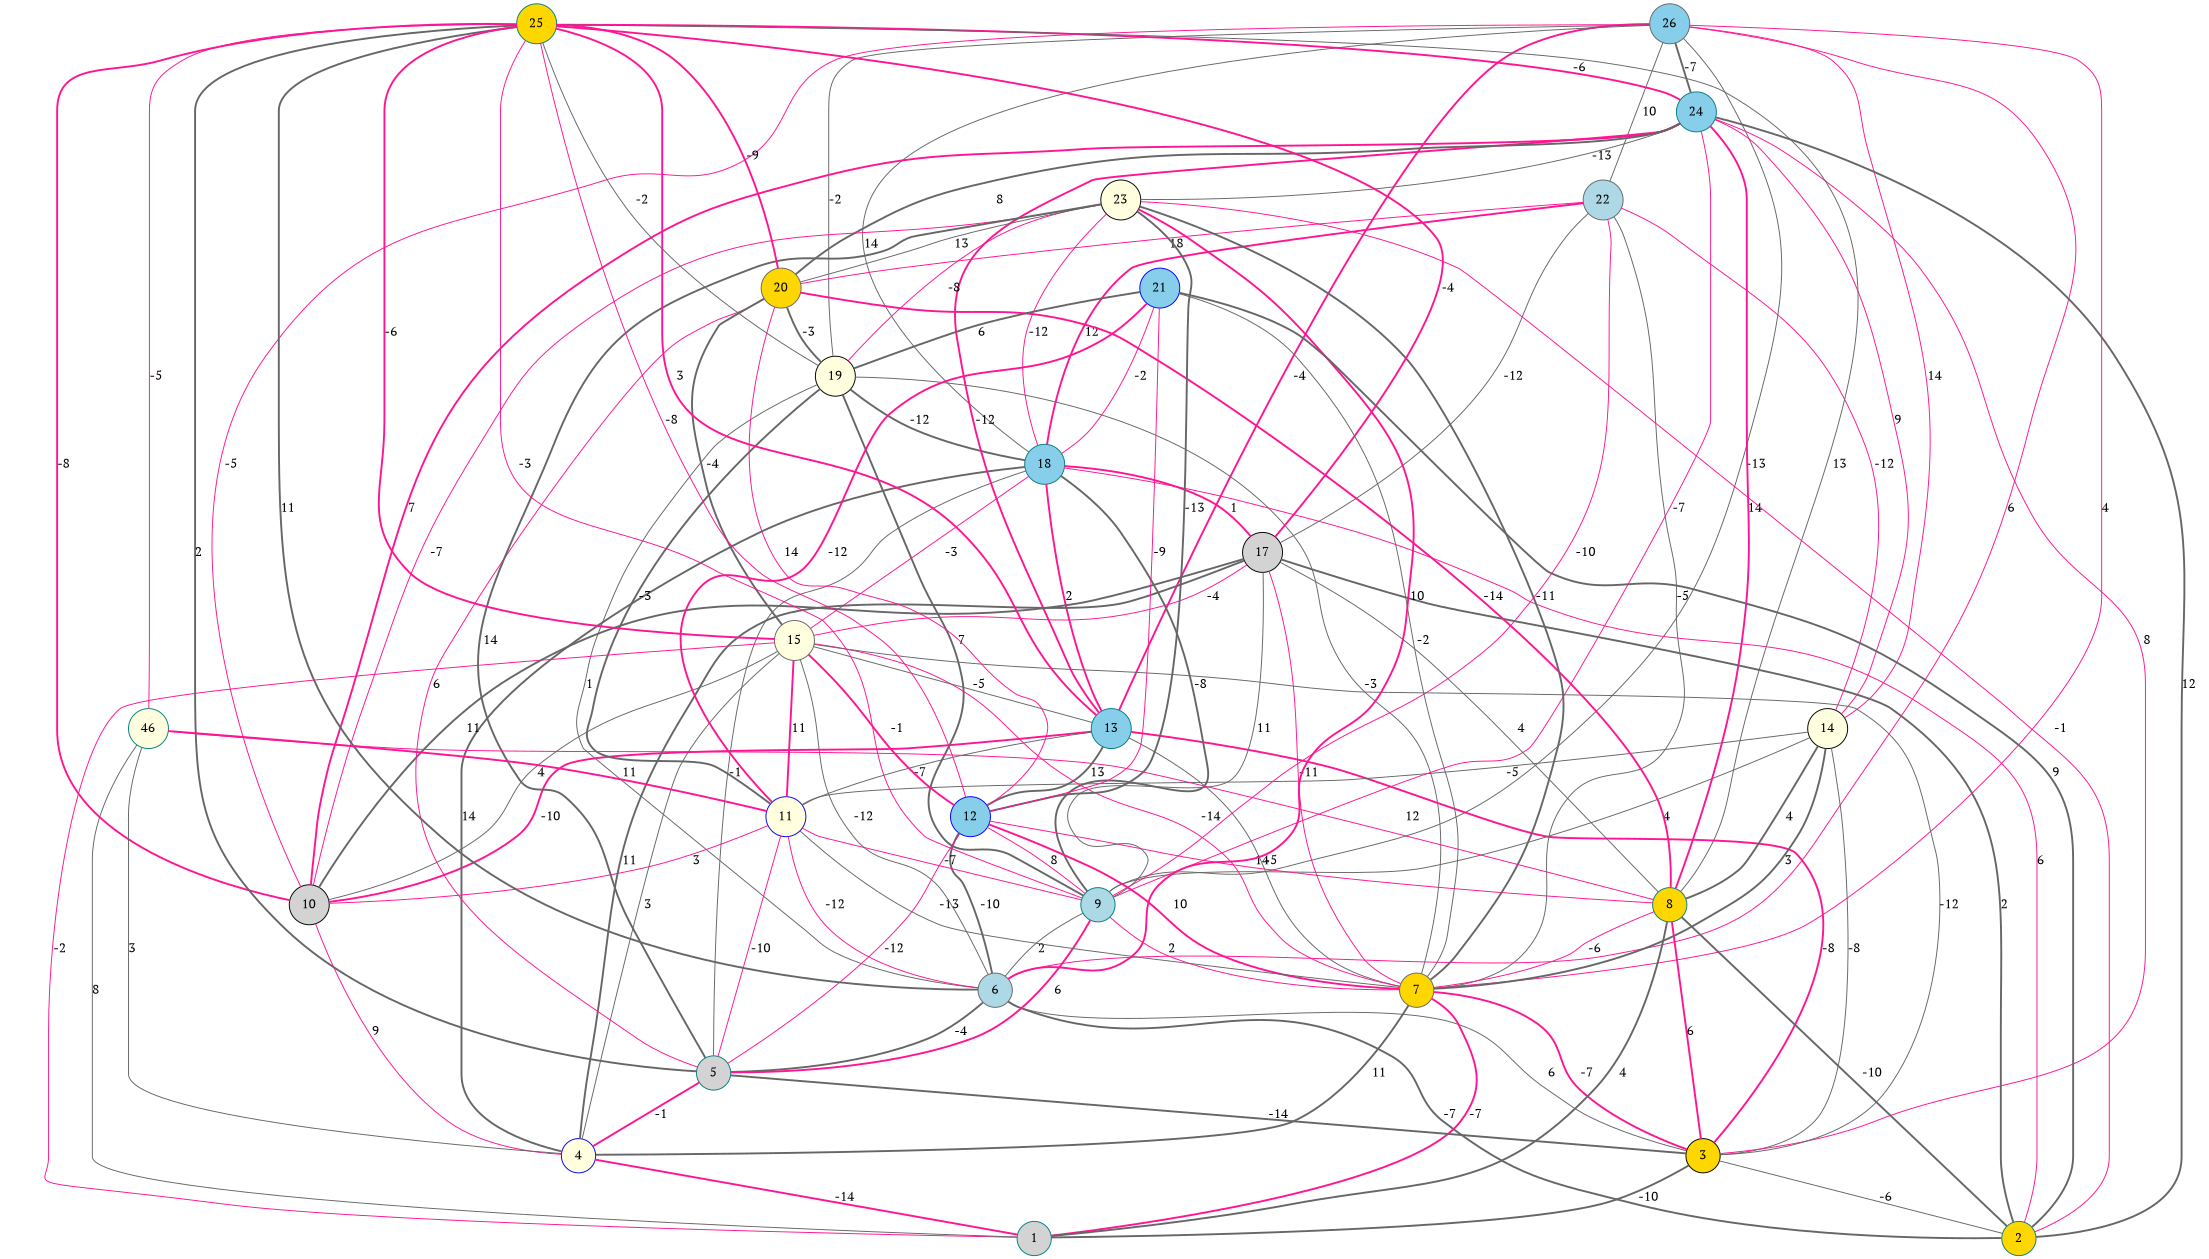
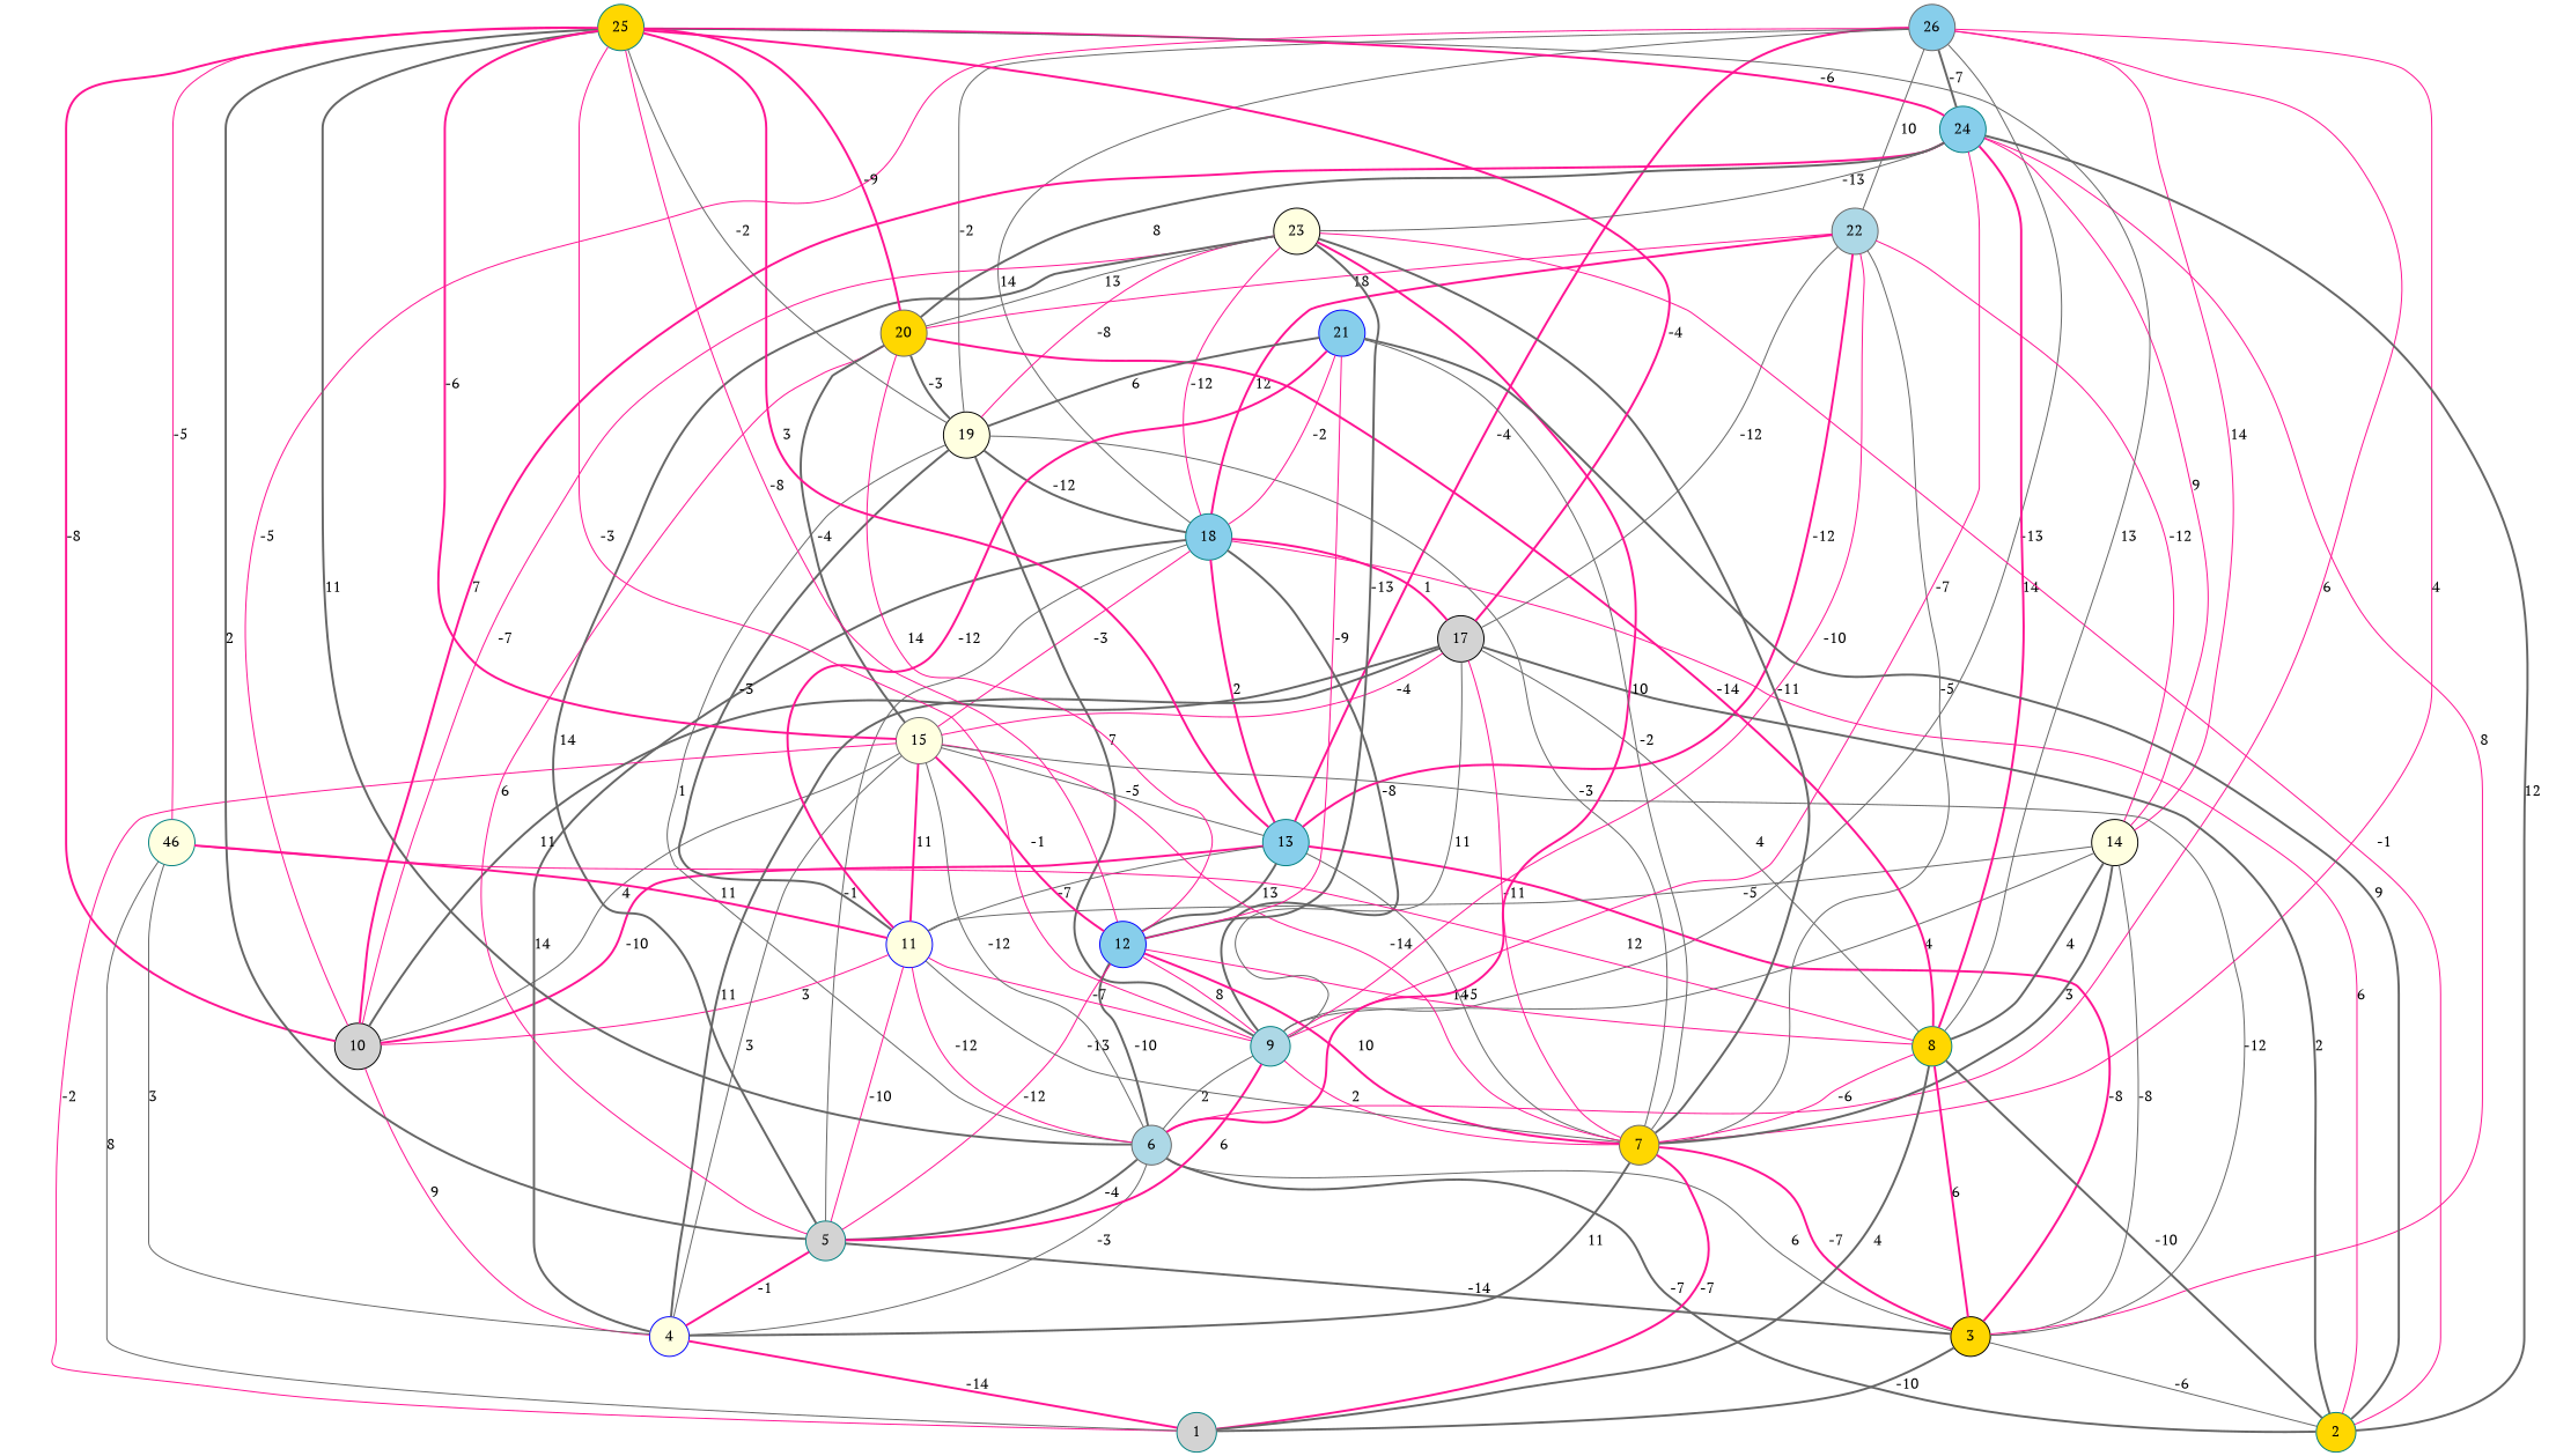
  graph {
    fontname="PT Serif"
    node [color=teal fillcolor=lightyellow fontname="PT Serif" shape=circle style=filled]
    edge [color=deeppink fontname="PT Serif" style=solid]
    26 [color=gray40 fillcolor=skyblue]
    6 [color=gray40 fillcolor=lightblue]
    7 [color=gray40 fillcolor=gold]
    9 [fillcolor=lightblue]
    10 [color=black fillcolor=lightgrey]
    13 [fillcolor=skyblue]
    14 [color=black]
    18 [fillcolor=skyblue]
    19 [color=black]
    22 [color=gray40 fillcolor=lightblue]
    24 [fillcolor=skyblue]
    5 [fillcolor=lightgrey]
    2 [fillcolor=gold]
    3 [color=black fillcolor=gold]
    4 [color=blue]
    1 [fillcolor=lightgrey]
    12 [color=blue fillcolor=skyblue]
    11 [color=blue]
    8 [fillcolor=gold]
    15 [color=gray40]
    17 [color=black fillcolor=lightgrey]
    20 [color=gray40 fillcolor=gold]
    23 [color=black]
    25 [fillcolor=gold]
    n25 [label=46]
    21 [color=blue fillcolor=skyblue]
    26 -- 6 [label=6]
    26 -- 7 [label=4]
    26 -- 9 [color=gray40 label=-13]
    26 -- 10 [label=-5]
    26 -- 13 [label=-4 style=bold]
    26 -- 14 [label=14]
    26 -- 18 [color=gray40 label=14]
    26 -- 19 [color=gray40 label=-2]
    26 -- 22 [color=gray40 label=10]
    26 -- 24 [color=gray40 label=-7 style=bold]
    6 -- 5 [color=gray40 label=-4 style=bold]
    6 -- 2 [color=gray40 label=-7 style=bold]
    6 -- 3 [color=gray40 label=6]
+   6 -- 4 [color=gray40 label=-3]
    7 -- 3 [label=-7 style=bold]
    7 -- 4 [color=gray40 label=11 style=bold]
    7 -- 1 [label=-7 style=bold]
    9 -- 6 [color=gray40 label=2]
    9 -- 7 [label=2]
    9 -- 5 [label=6 style=bold]
    10 -- 4 [label=9]
    13 -- 7 [color=gray40 label=-5]
    13 -- 10 [label=-10 style=bold]
    13 -- 3 [label=-8 style=bold]
    13 -- 12 [color=gray40 label=13 style=bold]
    13 -- 11 [color=gray40 label=-7]
    14 -- 7 [color=gray40 label=3 style=bold]
    14 -- 9 [color=gray40 label=4]
    14 -- 3 [color=gray40 label=-8]
    14 -- 11 [color=gray40 label=-5]
    14 -- 8 [color=gray40 label=4 style=bold]
    18 -- 9 [color=gray40 label=-8 style=bold]
    18 -- 13 [label=2 style=bold]
    18 -- 5 [color=gray40 label=-1]
    18 -- 2 [label=6]
    18 -- 4 [color=gray40 label=14 style=bold]
    18 -- 15 [label=-3]
    18 -- 17 [label=1 style=bold]
    19 -- 6 [color=gray40 label=1]
    19 -- 7 [color=gray40 label=-3]
    19 -- 9 [color=gray40 label=7 style=bold]
    19 -- 18 [color=gray40 label=-12 style=bold]
    19 -- 11 [color=gray40 label=-3 style=bold]
    22 -- 7 [color=gray40 label=-5]
    22 -- 9 [label=-10]
-   24 -- 13 [label=-12 style=bold]
+   22 -- 13 [label=-12 style=bold]
    22 -- 14 [label=-12]
    22 -- 18 [label=12 style=bold]
    22 -- 17 [color=gray40 label=-12]
    22 -- 20 [label=18]
    24 -- 9 [label=-7]
    24 -- 10 [label=7 style=bold]
    24 -- 14 [label=9]
    24 -- 2 [color=gray40 label=12 style=bold]
    24 -- 3 [label=8]
    24 -- 8 [label=14 style=bold]
    24 -- 20 [color=gray40 label=8 style=bold]
    24 -- 23 [color=gray40 label=-13]
    5 -- 3 [color=gray40 label=-14 style=bold]
    5 -- 4 [label=-1 style=bold]
    3 -- 2 [color=gray40 label=-6]
    3 -- 1 [color=gray40 label=-10 style=bold]
    4 -- 1 [label=-14 style=bold]
    12 -- 6 [color=gray40 label=-10 style=bold]
    12 -- 7 [label=10 style=bold]
    12 -- 9 [label=8]
    12 -- 5 [label=-12]
    12 -- 8 [label=14]
    11 -- 6 [label=-12]
    11 -- 7 [color=gray40 label=-13]
    11 -- 9 [label=-7]
    11 -- 10 [label=3]
    11 -- 5 [label=-10]
    8 -- 7 [label=-6]
    8 -- 2 [color=gray40 label=-10 style=bold]
    8 -- 3 [label=6 style=bold]
    8 -- 1 [color=gray40 label=4 style=bold]
    15 -- 6 [color=gray40 label=-12]
    15 -- 7 [label=-14]
    15 -- 10 [color=gray40 label=4]
    15 -- 13 [color=gray40 label=-5]
    15 -- 3 [color=gray40 label=-12]
    15 -- 4 [color=gray40 label=3]
    15 -- 1 [label=-2]
    15 -- 12 [label=-1 style=bold]
    15 -- 11 [label=11 style=bold]
    17 -- 7 [label=-11]
    17 -- 9 [color=gray40 label=11]
    17 -- 10 [color=gray40 label=11 style=bold]
    17 -- 2 [color=gray40 label=2 style=bold]
    17 -- 4 [color=gray40 label=11 style=bold]
    17 -- 8 [color=gray40 label=4]
    17 -- 15 [label=-4]
    20 -- 19 [color=gray40 label=-3 style=bold]
    20 -- 5 [label=6]
    20 -- 12 [label=14]
    20 -- 8 [label=-14 style=bold]
    20 -- 15 [color=gray40 label=-4 style=bold]
    23 -- 6 [label=10 style=bold]
    23 -- 7 [color=gray40 label=-11 style=bold]
    23 -- 10 [label=-7]
    23 -- 18 [label=-12]
    23 -- 19 [label=-8]
    23 -- 5 [color=gray40 label=14 style=bold]
    23 -- 2 [label=-1]
    23 -- 12 [color=gray40 label=-13 style=bold]
    23 -- 20 [color=gray40 label=13]
    25 -- 6 [color=gray40 label=11 style=bold]
    25 -- 9 [label=-3]
    25 -- 10 [label=-8 style=bold]
    25 -- 13 [label=3 style=bold]
    25 -- 19 [color=gray40 label=-2]
    25 -- 24 [label=-6 style=bold]
    25 -- 5 [color=gray40 label=2 style=bold]
    25 -- 12 [label=-8]
    25 -- 8 [color=gray40 label=13]
    25 -- 15 [label=-6 style=bold]
    25 -- 17 [label=-4 style=bold]
    25 -- 20 [label=-9 style=bold]
    25 -- n25 [label=-5]
    n25 -- 4 [color=gray40 label=3]
    n25 -- 1 [color=gray40 label=8]
    n25 -- 11 [label=11 style=bold]
    n25 -- 8 [label=12]
    21 -- 7 [color=gray40 label=-2]
    21 -- 18 [label=-2]
    21 -- 19 [color=gray40 label=6 style=bold]
    21 -- 2 [color=gray40 label=9 style=bold]
    21 -- 12 [label=-9]
    21 -- 11 [label=-12 style=bold]
  }
